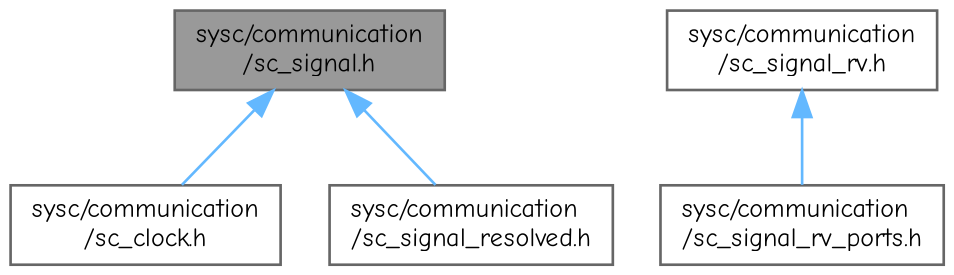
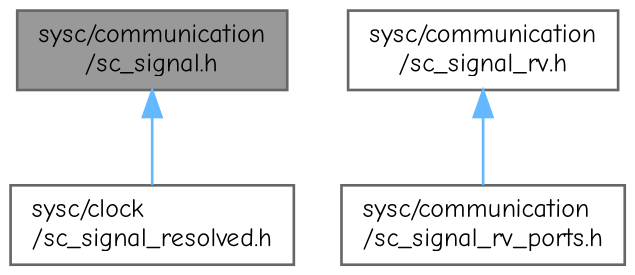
  digraph {
    fontname="Comic Neue"
    node [color=grey40 fillcolor=white fontname="Comic Neue" fontsize=10 shape=box style=filled]
    edge [color=steelblue1 dir=back fontname="Comic Neue" fontsize=10 labelfontname=FreeSans labelfontsize=10 style=solid]
    n1 [color=gray40 fillcolor=grey60 fontcolor=black height=0.2 label="sysc/communication\l/sc_signal.h" width=0.4]
-   n2 [height=0.2 label="sysc/communication\l/sc_clock.h" width=0.4]
-   n3 [height=0.2 label="sysc/communication\l/sc_signal_resolved.h" width=0.4]
+   n3 [height=0.2 label="sysc/clock\l/sc_signal_resolved.h" width=0.4]
    n4 [height=0.2 label="sysc/communication\l/sc_signal_rv.h" width=0.4]
    n5 [height=0.2 label="sysc/communication\l/sc_signal_rv_ports.h" width=0.4]
-   n1 -> n2
    n1 -> n3
    n4 -> n5
  }
